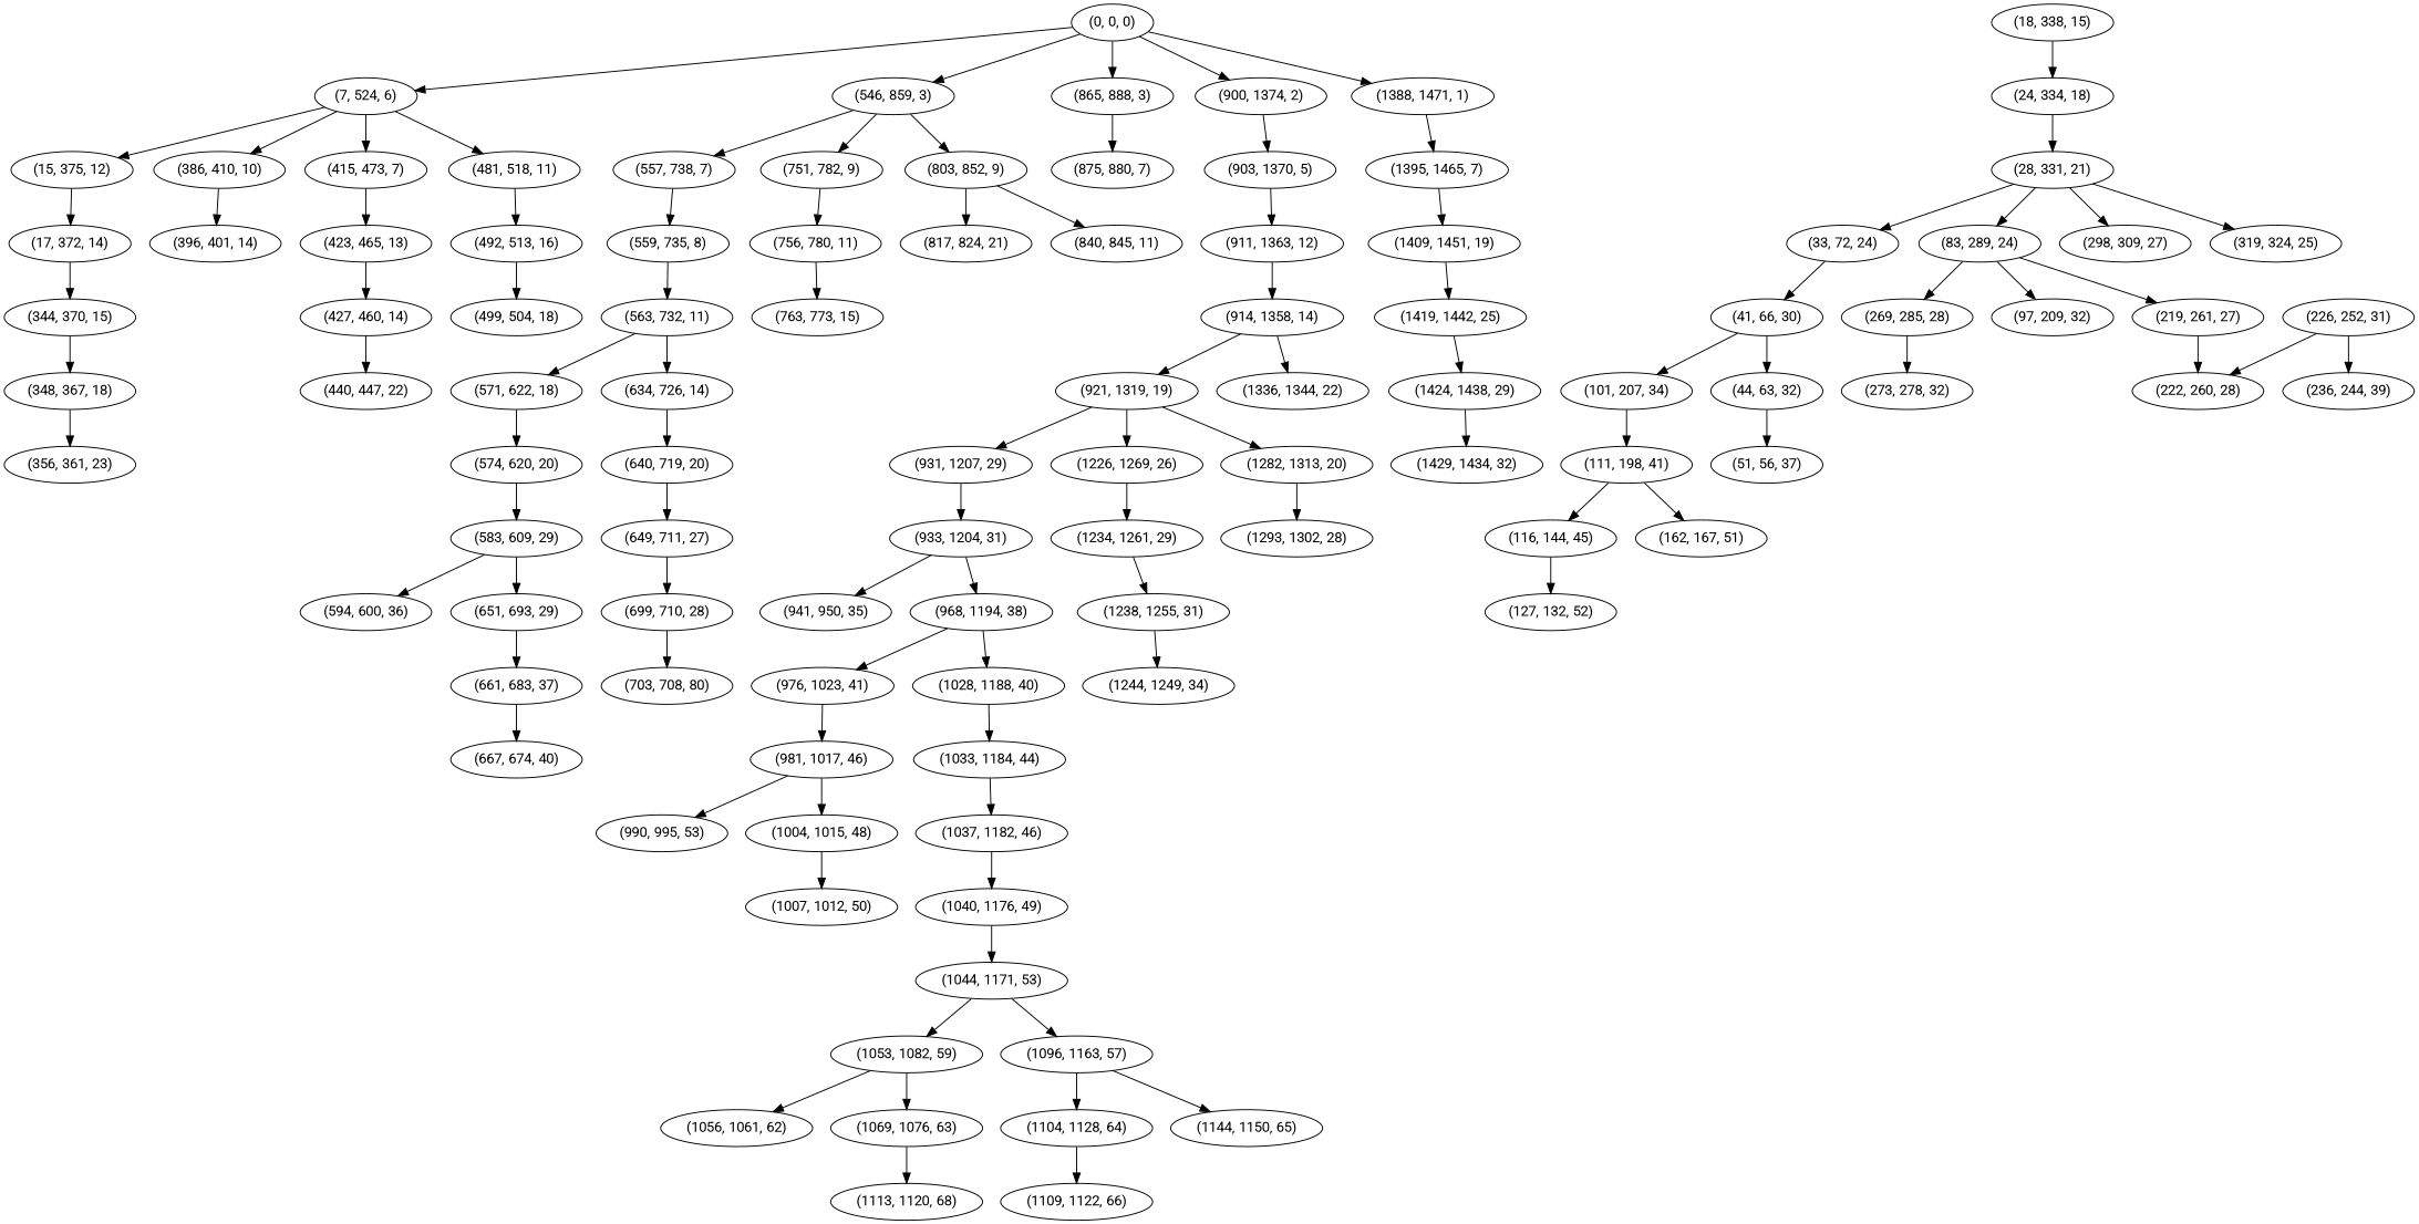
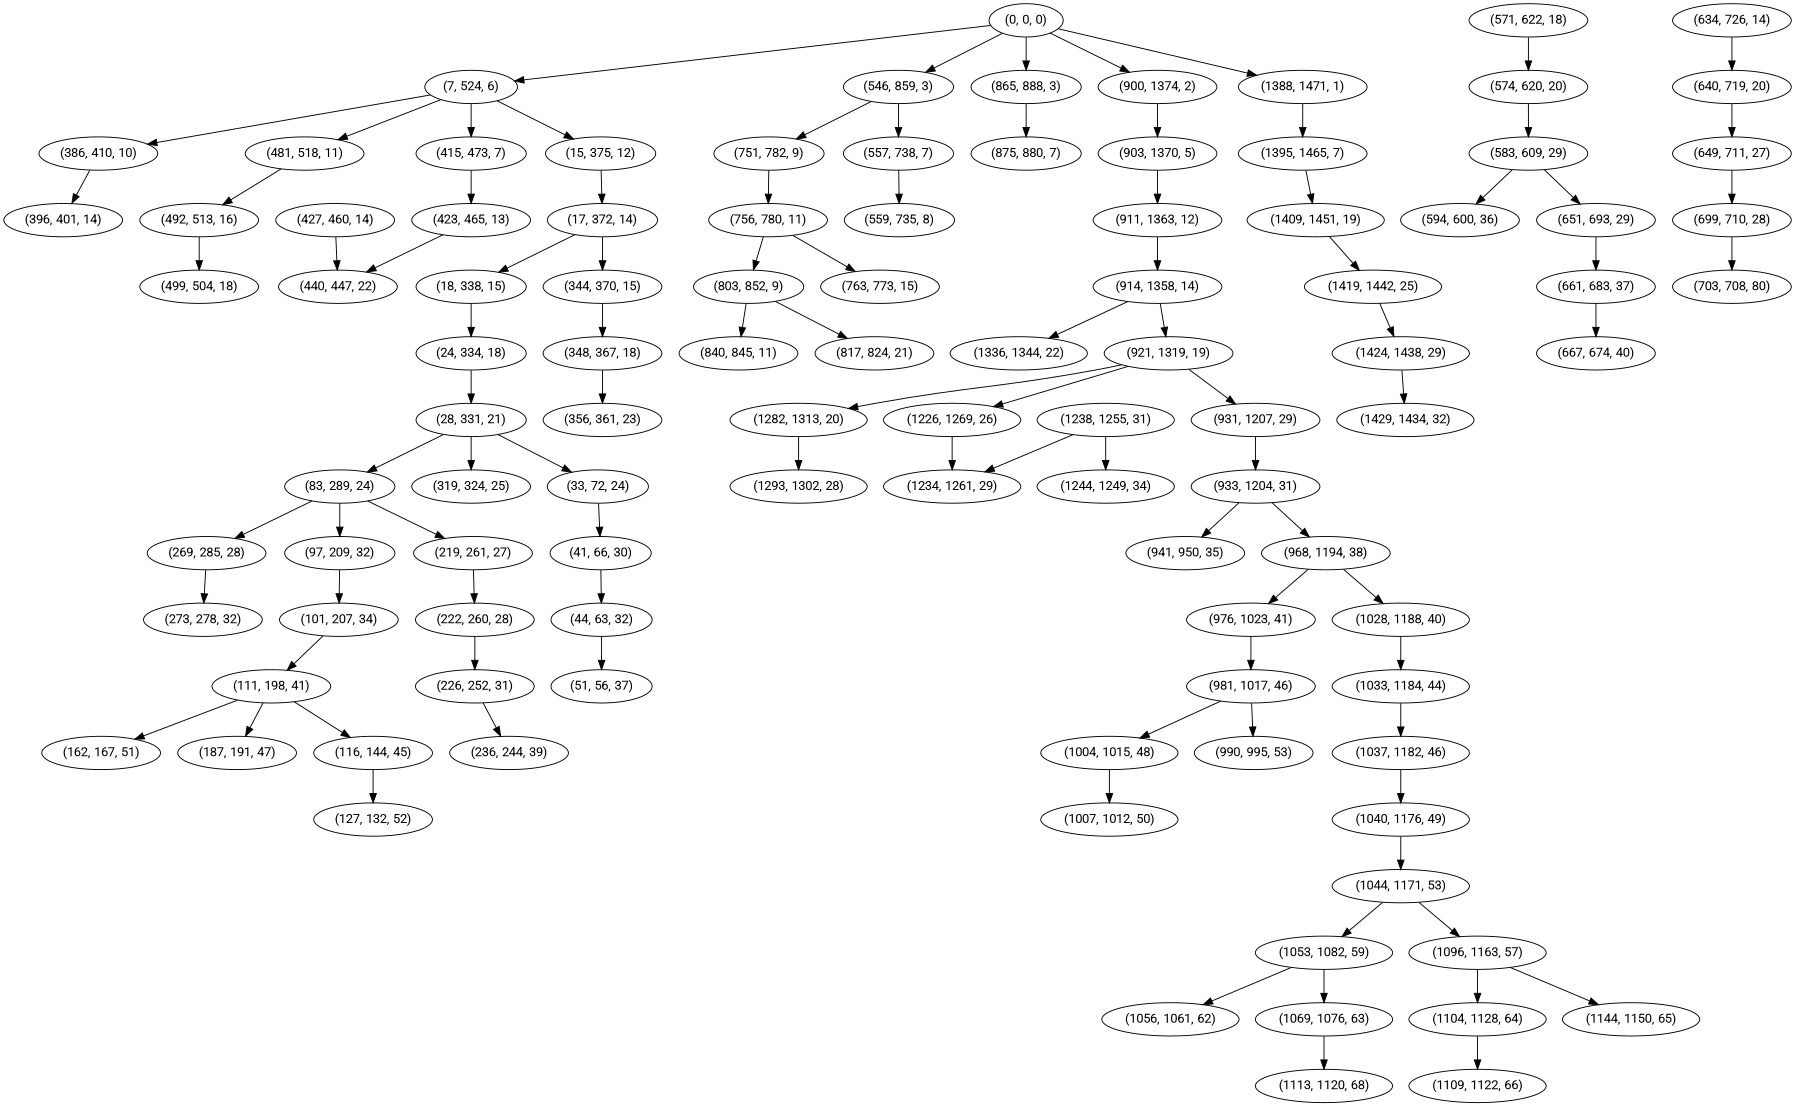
  digraph {
    fontname=Roboto
    node [fontname=Roboto]
    edge [fontname=Roboto]
    "(0, 0, 0)"
    "(7, 524, 6)"
    "(546, 859, 3)"
    "(865, 888, 3)"
    "(900, 1374, 2)"
    "(1388, 1471, 1)"
    "(15, 375, 12)"
    "(386, 410, 10)"
    "(415, 473, 7)"
    "(481, 518, 11)"
    "(557, 738, 7)"
    "(751, 782, 9)"
    "(803, 852, 9)"
    "(875, 880, 7)"
    "(903, 1370, 5)"
    "(1395, 1465, 7)"
    "(17, 372, 14)"
    "(396, 401, 14)"
    "(423, 465, 13)"
    "(492, 513, 16)"
    "(18, 338, 15)"
    "(344, 370, 15)"
    "(24, 334, 18)"
    "(348, 367, 18)"
    "(28, 331, 21)"
    "(33, 72, 24)"
    "(83, 289, 24)"
-   "(298, 309, 27)"
    "(319, 324, 25)"
    "(41, 66, 30)"
    "(97, 209, 32)"
    "(219, 261, 27)"
    "(269, 285, 28)"
    "(44, 63, 32)"
    "(51, 56, 37)"
    "(101, 207, 34)"
    "(222, 260, 28)"
    "(273, 278, 32)"
    "(111, 198, 41)"
    "(116, 144, 45)"
    "(162, 167, 51)"
+   "(187, 191, 47)"
    "(127, 132, 52)"
    "(226, 252, 31)"
    "(236, 244, 39)"
    "(356, 361, 23)"
    "(427, 460, 14)"
    "(440, 447, 22)"
    "(499, 504, 18)"
    "(559, 735, 8)"
    "(756, 780, 11)"
    "(817, 824, 21)"
    "(840, 845, 11)"
-   "(563, 732, 11)"
    "(571, 622, 18)"
    "(634, 726, 14)"
    "(574, 620, 20)"
    "(640, 719, 20)"
    "(583, 609, 29)"
    "(594, 600, 36)"
    "(651, 693, 29)"
    "(649, 711, 27)"
    "(699, 710, 28)"
    "(661, 683, 37)"
    n65 [label="(703, 708, 80)"]
    "(667, 674, 40)"
    "(763, 773, 15)"
    "(911, 1363, 12)"
    "(914, 1358, 14)"
    "(921, 1319, 19)"
    "(1336, 1344, 22)"
    "(931, 1207, 29)"
    "(1226, 1269, 26)"
    "(1282, 1313, 20)"
    "(933, 1204, 31)"
    "(1234, 1261, 29)"
    "(1293, 1302, 28)"
    "(941, 950, 35)"
    "(968, 1194, 38)"
    "(976, 1023, 41)"
    "(1028, 1188, 40)"
    "(981, 1017, 46)"
    "(1033, 1184, 44)"
    "(990, 995, 53)"
    "(1004, 1015, 48)"
    "(1007, 1012, 50)"
    "(1037, 1182, 46)"
    "(1040, 1176, 49)"
    "(1044, 1171, 53)"
    "(1053, 1082, 59)"
    "(1096, 1163, 57)"
    "(1056, 1061, 62)"
    "(1069, 1076, 63)"
    "(1104, 1128, 64)"
    "(1144, 1150, 65)"
    "(1113, 1120, 68)"
    "(1109, 1122, 66)"
    "(1238, 1255, 31)"
    "(1244, 1249, 34)"
    "(1409, 1451, 19)"
    "(1419, 1442, 25)"
    "(1424, 1438, 29)"
    "(1429, 1434, 32)"
    "(0, 0, 0)" -> "(7, 524, 6)"
    "(0, 0, 0)" -> "(546, 859, 3)"
    "(0, 0, 0)" -> "(865, 888, 3)"
    "(0, 0, 0)" -> "(900, 1374, 2)"
    "(0, 0, 0)" -> "(1388, 1471, 1)"
    "(7, 524, 6)" -> "(15, 375, 12)"
    "(7, 524, 6)" -> "(386, 410, 10)"
    "(7, 524, 6)" -> "(415, 473, 7)"
    "(7, 524, 6)" -> "(481, 518, 11)"
    "(546, 859, 3)" -> "(557, 738, 7)"
    "(546, 859, 3)" -> "(751, 782, 9)"
-   "(546, 859, 3)" -> "(803, 852, 9)"
+   "(756, 780, 11)" -> "(803, 852, 9)"
    "(865, 888, 3)" -> "(875, 880, 7)"
    "(900, 1374, 2)" -> "(903, 1370, 5)"
    "(1388, 1471, 1)" -> "(1395, 1465, 7)"
    "(15, 375, 12)" -> "(17, 372, 14)"
    "(386, 410, 10)" -> "(396, 401, 14)"
    "(415, 473, 7)" -> "(423, 465, 13)"
    "(481, 518, 11)" -> "(492, 513, 16)"
    "(557, 738, 7)" -> "(559, 735, 8)"
    "(751, 782, 9)" -> "(756, 780, 11)"
    "(803, 852, 9)" -> "(817, 824, 21)"
    "(803, 852, 9)" -> "(840, 845, 11)"
    "(903, 1370, 5)" -> "(911, 1363, 12)"
    "(1395, 1465, 7)" -> "(1409, 1451, 19)"
+   "(17, 372, 14)" -> "(18, 338, 15)"
    "(17, 372, 14)" -> "(344, 370, 15)"
-   "(423, 465, 13)" -> "(427, 460, 14)"
+   "(423, 465, 13)" -> "(440, 447, 22)"
    "(492, 513, 16)" -> "(499, 504, 18)"
    "(18, 338, 15)" -> "(24, 334, 18)"
    "(344, 370, 15)" -> "(348, 367, 18)"
    "(24, 334, 18)" -> "(28, 331, 21)"
    "(348, 367, 18)" -> "(356, 361, 23)"
    "(28, 331, 21)" -> "(33, 72, 24)"
    "(28, 331, 21)" -> "(83, 289, 24)"
-   "(28, 331, 21)" -> "(298, 309, 27)"
    "(28, 331, 21)" -> "(319, 324, 25)"
    "(33, 72, 24)" -> "(41, 66, 30)"
    "(83, 289, 24)" -> "(97, 209, 32)"
    "(83, 289, 24)" -> "(219, 261, 27)"
    "(83, 289, 24)" -> "(269, 285, 28)"
    "(41, 66, 30)" -> "(44, 63, 32)"
-   "(41, 66, 30)" -> "(101, 207, 34)"
+   "(97, 209, 32)" -> "(101, 207, 34)"
    "(219, 261, 27)" -> "(222, 260, 28)"
    "(269, 285, 28)" -> "(273, 278, 32)"
    "(44, 63, 32)" -> "(51, 56, 37)"
    "(101, 207, 34)" -> "(111, 198, 41)"
-   "(226, 252, 31)" -> "(222, 260, 28)"
+   "(222, 260, 28)" -> "(226, 252, 31)"
    "(111, 198, 41)" -> "(116, 144, 45)"
    "(111, 198, 41)" -> "(162, 167, 51)"
+   "(111, 198, 41)" -> "(187, 191, 47)"
    "(116, 144, 45)" -> "(127, 132, 52)"
    "(226, 252, 31)" -> "(236, 244, 39)"
    "(427, 460, 14)" -> "(440, 447, 22)"
-   "(559, 735, 8)" -> "(563, 732, 11)"
    "(756, 780, 11)" -> "(763, 773, 15)"
-   "(563, 732, 11)" -> "(571, 622, 18)"
-   "(563, 732, 11)" -> "(634, 726, 14)"
    "(571, 622, 18)" -> "(574, 620, 20)"
    "(634, 726, 14)" -> "(640, 719, 20)"
    "(574, 620, 20)" -> "(583, 609, 29)"
    "(640, 719, 20)" -> "(649, 711, 27)"
    "(583, 609, 29)" -> "(594, 600, 36)"
    "(583, 609, 29)" -> "(651, 693, 29)"
    "(651, 693, 29)" -> "(661, 683, 37)"
    "(649, 711, 27)" -> "(699, 710, 28)"
    "(699, 710, 28)" -> n65
    "(661, 683, 37)" -> "(667, 674, 40)"
    "(911, 1363, 12)" -> "(914, 1358, 14)"
    "(914, 1358, 14)" -> "(921, 1319, 19)"
    "(914, 1358, 14)" -> "(1336, 1344, 22)"
    "(921, 1319, 19)" -> "(931, 1207, 29)"
    "(921, 1319, 19)" -> "(1226, 1269, 26)"
    "(921, 1319, 19)" -> "(1282, 1313, 20)"
    "(931, 1207, 29)" -> "(933, 1204, 31)"
    "(1226, 1269, 26)" -> "(1234, 1261, 29)"
    "(1282, 1313, 20)" -> "(1293, 1302, 28)"
    "(933, 1204, 31)" -> "(941, 950, 35)"
    "(933, 1204, 31)" -> "(968, 1194, 38)"
-   "(1234, 1261, 29)" -> "(1238, 1255, 31)"
+   "(1238, 1255, 31)" -> "(1234, 1261, 29)"
    "(968, 1194, 38)" -> "(976, 1023, 41)"
    "(968, 1194, 38)" -> "(1028, 1188, 40)"
    "(976, 1023, 41)" -> "(981, 1017, 46)"
    "(1028, 1188, 40)" -> "(1033, 1184, 44)"
    "(981, 1017, 46)" -> "(990, 995, 53)"
    "(981, 1017, 46)" -> "(1004, 1015, 48)"
    "(1033, 1184, 44)" -> "(1037, 1182, 46)"
    "(1004, 1015, 48)" -> "(1007, 1012, 50)"
    "(1037, 1182, 46)" -> "(1040, 1176, 49)"
    "(1040, 1176, 49)" -> "(1044, 1171, 53)"
    "(1044, 1171, 53)" -> "(1053, 1082, 59)"
    "(1044, 1171, 53)" -> "(1096, 1163, 57)"
    "(1053, 1082, 59)" -> "(1056, 1061, 62)"
    "(1053, 1082, 59)" -> "(1069, 1076, 63)"
    "(1096, 1163, 57)" -> "(1104, 1128, 64)"
    "(1096, 1163, 57)" -> "(1144, 1150, 65)"
    "(1069, 1076, 63)" -> "(1113, 1120, 68)"
    "(1104, 1128, 64)" -> "(1109, 1122, 66)"
    "(1238, 1255, 31)" -> "(1244, 1249, 34)"
    "(1409, 1451, 19)" -> "(1419, 1442, 25)"
    "(1419, 1442, 25)" -> "(1424, 1438, 29)"
    "(1424, 1438, 29)" -> "(1429, 1434, 32)"
  }
